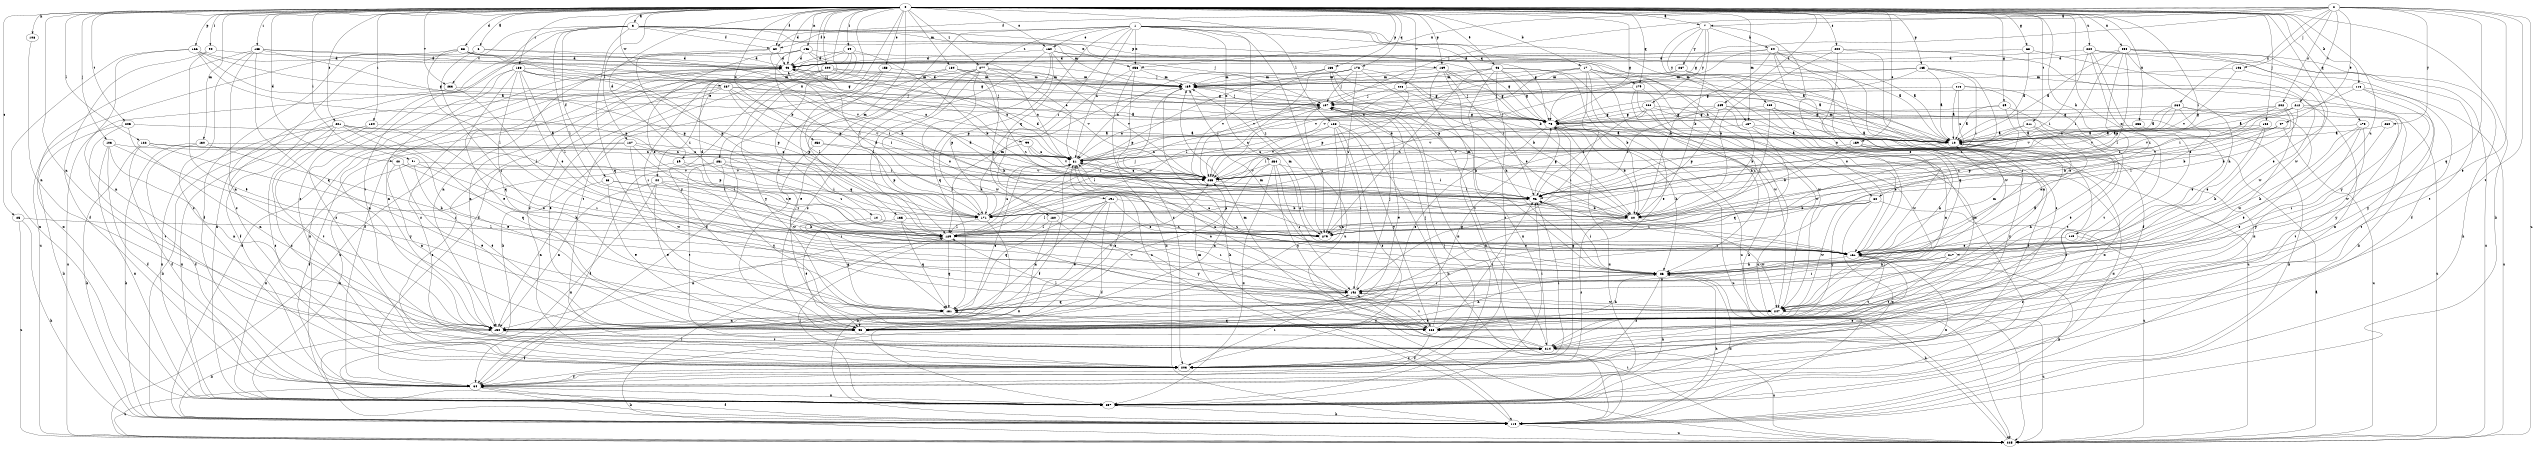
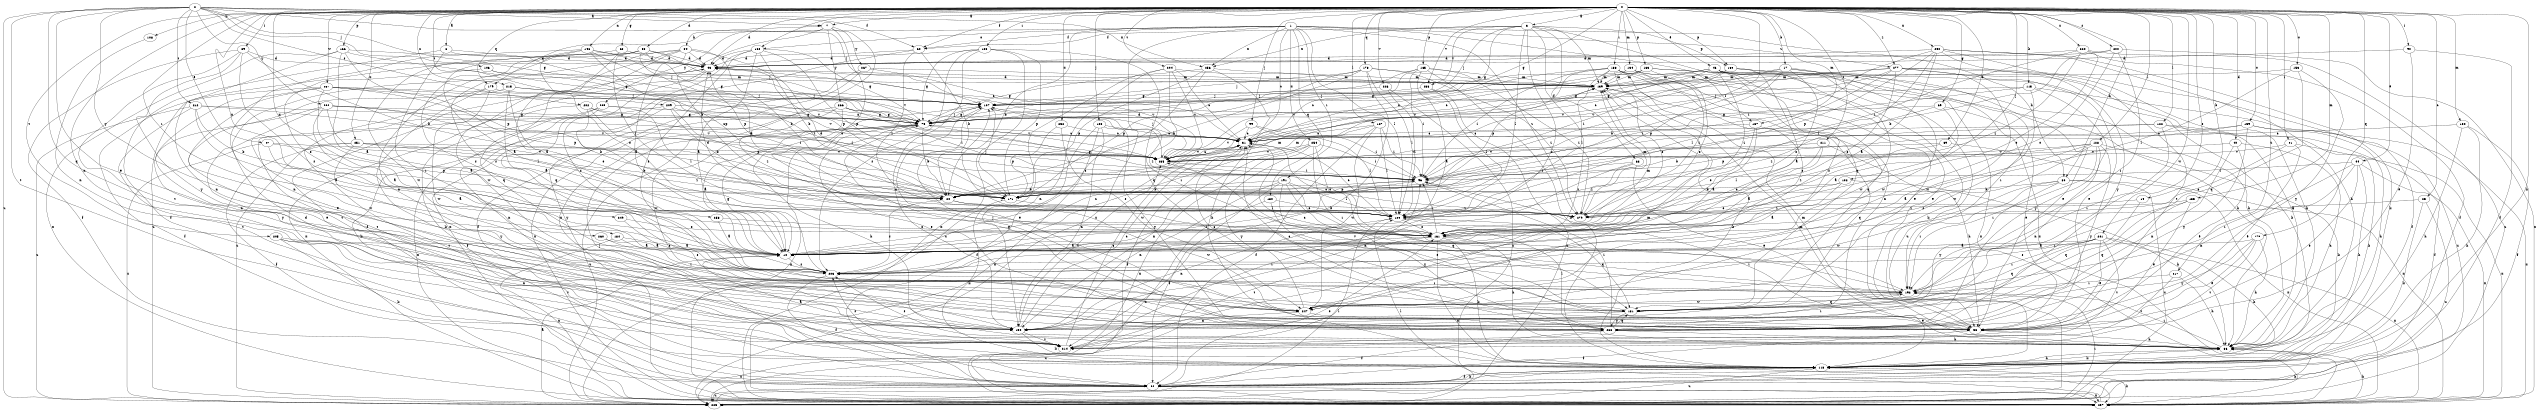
  strict digraph {
    0
    3
    6
    7
    14
    17
    25
    38
    39
    40
    43
    44
    46
    60
    68
    69
    75
    80
    89
    90
    91
    96
    99
    102
    103
    108
    115
    118
    122
    127
    128
    130
    134
    135
    137
    146
    150
    153
    159
    160
    163
    165
    166
    169
    173
    178
    179
    183
    184
    188
    200
    201
    204
    205
    209
    211
    215
    217
    220
    226
    233
    237
    247
    249
    250
    251
    252
    253
    277
    129
    256
    107
    181
    214
    63
    139
    203
    64
    192
    235
    20
    84
    161
    257
    265
    266
    267
    279
    53
    86
    171
    225
    10
    268
    31
    1
    180
    191
    254
    2
    47
    106
    202
    212
    260
    264
    0 -> 3 [label=a]
    0 -> 6 [label=a]
    0 -> 7 [label=a]
    0 -> 14 [label=b]
    0 -> 17 [label=b]
    0 -> 25 [label=c]
    0 -> 38 [label=d]
    0 -> 39 [label=d]
    0 -> 40 [label=d]
    0 -> 43 [label=d]
    0 -> 44 [label=e]
    0 -> 46 [label=e]
    0 -> 60 [label=f]
    0 -> 68 [label=g]
    0 -> 69 [label=g]
    0 -> 75 [label=g]
    0 -> 80 [label=h]
    0 -> 89 [label=i]
    0 -> 90 [label=i]
    0 -> 91 [label=i]
    0 -> 96 [label=i]
    0 -> 99 [label=j]
    0 -> 102 [label=j]
    0 -> 103 [label=j]
    0 -> 108 [label=k]
    0 -> 115 [label=k]
    0 -> 118 [label=k]
    0 -> 122 [label=l]
    0 -> 127 [label=l]
    0 -> 128 [label=l]
    0 -> 130 [label=m]
    0 -> 134 [label=m]
    0 -> 135 [label=m]
    0 -> 137 [label=m]
    0 -> 146 [label=n]
    0 -> 150 [label=n]
    0 -> 153 [label=o]
    0 -> 159 [label=o]
    0 -> 160 [label=o]
    0 -> 163 [label=p]
    0 -> 165 [label=p]
    0 -> 166 [label=p]
    0 -> 169 [label=p]
    0 -> 173 [label=q]
    0 -> 178 [label=q]
    0 -> 179 [label=q]
    0 -> 183 [label=r]
    0 -> 184 [label=r]
    0 -> 188 [label=r]
    0 -> 200 [label=s]
    0 -> 201 [label=s]
    0 -> 204 [label=t]
    0 -> 205 [label=t]
    0 -> 209 [label=t]
    0 -> 211 [label=t]
+   0 -> 215 [label=u]
    0 -> 217 [label=u]
    0 -> 220 [label=u]
    0 -> 226 [label=v]
    0 -> 233 [label=v]
    0 -> 237 [label=w]
    0 -> 247 [label=w]
    0 -> 249 [label=x]
    0 -> 250 [label=x]
    0 -> 251 [label=x]
    0 -> 252 [label=x]
    0 -> 253 [label=x]
    0 -> 277 [label=z]
    3 -> 60 [label=f]
    3 -> 75 [label=g]
    3 -> 169 [label=p]
    3 -> 233 [label=v]
    3 -> 129 [label=l]
    3 -> 256 [label=x]
    3 -> 107 [label=j]
    3 -> 181 [label=q]
    3 -> 214 [label=t]
    3 -> 63 [label=f]
    3 -> 139 [label=m]
    3 -> 203 [label=s]
    6 -> 43 [label=d]
    6 -> 64 [label=f]
    6 -> 192 [label=r]
    6 -> 235 [label=v]
    7 -> 20 [label=b]
    7 -> 84 [label=h]
    7 -> 161 [label=o]
    7 -> 257 [label=x]
    7 -> 265 [label=y]
    7 -> 266 [label=y]
    7 -> 267 [label=y]
    14 -> 181 [label=q]
    14 -> 279 [label=z]
    17 -> 247 [label=w]
    17 -> 139 [label=m]
    17 -> 235 [label=v]
    17 -> 20 [label=b]
    17 -> 161 [label=o]
    17 -> 53 [label=e]
    17 -> 86 [label=h]
    17 -> 171 [label=p]
    25 -> 118 [label=k]
    25 -> 129 [label=l]
    25 -> 225 [label=u]
    38 -> 43 [label=d]
    38 -> 75 [label=g]
    38 -> 129 [label=l]
    38 -> 107 [label=j]
    38 -> 203 [label=s]
    38 -> 171 [label=p]
    38 -> 225 [label=u]
    39 -> 235 [label=v]
    39 -> 257 [label=x]
    39 -> 279 [label=z]
    40 -> 150 [label=n]
    40 -> 235 [label=v]
    40 -> 53 [label=e]
    40 -> 86 [label=h]
    43 -> 139 [label=m]
    43 -> 203 [label=s]
    43 -> 64 [label=f]
    43 -> 257 [label=x]
    44 -> 96 [label=i]
    44 -> 150 [label=n]
    44 -> 192 [label=r]
    44 -> 257 [label=x]
    44 -> 53 [label=e]
    44 -> 86 [label=h]
    46 -> 75 [label=g]
    46 -> 247 [label=w]
    46 -> 139 [label=m]
    46 -> 203 [label=s]
    46 -> 192 [label=r]
    46 -> 235 [label=v]
    46 -> 257 [label=x]
    46 -> 279 [label=z]
    46 -> 225 [label=u]
    60 -> 43 [label=d]
    60 -> 20 [label=b]
    60 -> 257 [label=x]
    60 -> 279 [label=z]
    68 -> 43 [label=d]
    68 -> 247 [label=w]
    68 -> 10 [label=a]
    69 -> 75 [label=g]
    69 -> 279 [label=z]
    69 -> 53 [label=e]
    69 -> 10 [label=a]
    75 -> 107 [label=j]
    75 -> 20 [label=b]
    75 -> 257 [label=x]
    75 -> 53 [label=e]
    75 -> 86 [label=h]
    75 -> 225 [label=u]
    75 -> 10 [label=a]
    80 -> 247 [label=w]
    80 -> 192 [label=r]
    80 -> 20 [label=b]
    80 -> 257 [label=x]
    80 -> 225 [label=u]
    80 -> 268 [label=y]
    89 -> 43 [label=d]
    89 -> 214 [label=t]
    89 -> 203 [label=s]
    89 -> 64 [label=f]
    89 -> 20 [label=b]
    89 -> 268 [label=y]
    90 -> 43 [label=d]
    90 -> 64 [label=f]
    90 -> 53 [label=e]
    91 -> 235 [label=v]
    91 -> 161 [label=o]
    91 -> 257 [label=x]
    91 -> 53 [label=e]
    96 -> 75 [label=g]
    96 -> 20 [label=b]
    96 -> 171 [label=p]
    99 -> 96 [label=i]
    99 -> 129 [label=l]
    99 -> 235 [label=v]
    99 -> 31 [label=c]
    102 -> 20 [label=b]
    102 -> 161 [label=o]
    102 -> 86 [label=h]
    102 -> 10 [label=a]
    103 -> 150 [label=n]
    103 -> 64 [label=f]
    103 -> 257 [label=x]
    103 -> 268 [label=y]
    103 -> 31 [label=c]
    108 -> 150 [label=n]
    115 -> 96 [label=i]
    115 -> 247 [label=w]
    115 -> 107 [label=j]
    115 -> 225 [label=u]
    115 -> 268 [label=y]
    118 -> 43 [label=d]
    118 -> 139 [label=m]
    118 -> 64 [label=f]
    118 -> 86 [label=h]
    118 -> 225 [label=u]
    122 -> 118 [label=k]
    122 -> 64 [label=f]
    122 -> 192 [label=r]
    122 -> 171 [label=p]
    122 -> 31 [label=c]
    127 -> 96 [label=i]
    127 -> 247 [label=w]
    127 -> 129 [label=l]
    127 -> 203 [label=s]
    127 -> 64 [label=f]
    127 -> 31 [label=c]
    128 -> 118 [label=k]
    128 -> 150 [label=n]
    128 -> 129 [label=l]
    128 -> 203 [label=s]
    128 -> 192 [label=r]
    128 -> 235 [label=v]
    128 -> 10 [label=a]
    128 -> 268 [label=y]
    130 -> 118 [label=k]
    130 -> 64 [label=f]
    130 -> 86 [label=h]
    130 -> 31 [label=c]
    134 -> 75 [label=g]
    134 -> 118 [label=k]
    134 -> 139 [label=m]
    134 -> 279 [label=z]
    134 -> 53 [label=e]
    135 -> 181 [label=q]
    135 -> 192 [label=r]
    135 -> 279 [label=z]
    135 -> 53 [label=e]
    137 -> 181 [label=q]
    137 -> 161 [label=o]
    137 -> 10 [label=a]
    137 -> 31 [label=c]
    146 -> 43 [label=d]
    146 -> 150 [label=n]
    146 -> 107 [label=j]
    146 -> 161 [label=o]
    146 -> 171 [label=p]
    146 -> 10 [label=a]
    146 -> 31 [label=c]
    150 -> 118 [label=k]
    150 -> 214 [label=t]
    150 -> 235 [label=v]
    150 -> 31 [label=c]
    153 -> 129 [label=l]
    153 -> 181 [label=q]
    153 -> 139 [label=m]
    153 -> 268 [label=y]
    159 -> 20 [label=b]
    159 -> 257 [label=x]
    159 -> 86 [label=h]
    159 -> 268 [label=y]
    159 -> 31 [label=c]
    160 -> 43 [label=d]
    160 -> 75 [label=g]
    160 -> 181 [label=q]
    160 -> 203 [label=s]
    160 -> 20 [label=b]
    160 -> 171 [label=p]
    160 -> 10 [label=a]
    163 -> 139 [label=m]
    163 -> 235 [label=v]
    163 -> 161 [label=o]
    163 -> 257 [label=x]
    163 -> 86 [label=h]
    163 -> 31 [label=c]
    165 -> 75 [label=g]
    165 -> 96 [label=i]
    165 -> 118 [label=k]
    165 -> 139 [label=m]
    165 -> 279 [label=z]
    165 -> 10 [label=a]
    165 -> 31 [label=c]
    166 -> 43 [label=d]
    166 -> 75 [label=g]
    166 -> 150 [label=n]
    166 -> 257 [label=x]
    166 -> 171 [label=p]
    166 -> 10 [label=a]
    169 -> 75 [label=g]
    169 -> 96 [label=i]
    169 -> 118 [label=k]
    169 -> 139 [label=m]
    169 -> 86 [label=h]
    169 -> 10 [label=a]
    173 -> 214 [label=t]
    173 -> 53 [label=e]
    173 -> 86 [label=h]
    173 -> 10 [label=a]
    173 -> 268 [label=y]
    178 -> 129 [label=l]
    178 -> 107 [label=j]
    178 -> 214 [label=t]
    178 -> 139 [label=m]
    178 -> 20 [label=b]
    178 -> 279 [label=z]
    178 -> 171 [label=p]
    179 -> 118 [label=k]
    179 -> 247 [label=w]
    179 -> 107 [label=j]
    179 -> 225 [label=u]
    183 -> 43 [label=d]
    183 -> 75 [label=g]
    183 -> 150 [label=n]
    183 -> 181 [label=q]
    183 -> 203 [label=s]
    183 -> 257 [label=x]
    183 -> 171 [label=p]
    184 -> 203 [label=s]
    184 -> 257 [label=x]
    184 -> 10 [label=a]
    188 -> 96 [label=i]
    188 -> 150 [label=n]
    188 -> 129 [label=l]
    188 -> 181 [label=q]
    188 -> 139 [label=m]
    188 -> 203 [label=s]
    188 -> 161 [label=o]
    188 -> 53 [label=e]
    188 -> 171 [label=p]
    188 -> 31 [label=c]
    200 -> 43 [label=d]
    200 -> 192 [label=r]
    200 -> 20 [label=b]
    200 -> 161 [label=o]
    200 -> 257 [label=x]
    201 -> 118 [label=k]
    201 -> 181 [label=q]
    201 -> 214 [label=t]
    201 -> 203 [label=s]
    201 -> 192 [label=r]
    201 -> 257 [label=x]
    201 -> 53 [label=e]
    201 -> 10 [label=a]
    204 -> 150 [label=n]
    204 -> 139 [label=m]
    204 -> 192 [label=r]
    204 -> 235 [label=v]
    204 -> 225 [label=u]
    204 -> 31 [label=c]
    205 -> 118 [label=k]
    205 -> 150 [label=n]
    205 -> 214 [label=t]
    205 -> 10 [label=a]
    209 -> 75 [label=g]
    209 -> 96 [label=i]
    209 -> 118 [label=k]
    209 -> 214 [label=t]
    209 -> 20 [label=b]
    209 -> 171 [label=p]
    211 -> 235 [label=v]
    211 -> 161 [label=o]
    211 -> 53 [label=h]
    211 -> 10 [label=a]
    215 -> 107 [label=j]
    215 -> 214 [label=t]
    215 -> 161 [label=o]
    215 -> 10 [label=a]
    215 -> 31 [label=c]
    217 -> 214 [label=t]
    217 -> 192 [label=r]
    217 -> 86 [label=h]
    220 -> 43 [label=d]
    220 -> 96 [label=i]
    220 -> 64 [label=f]
    220 -> 161 [label=o]
    220 -> 279 [label=z]
    220 -> 225 [label=u]
    226 -> 129 [label=l]
    226 -> 107 [label=j]
    226 -> 225 [label=u]
    233 -> 129 [label=l]
    233 -> 107 [label=j]
    233 -> 225 [label=u]
    237 -> 96 [label=i]
    237 -> 150 [label=n]
    237 -> 107 [label=j]
    237 -> 64 [label=f]
    237 -> 235 [label=v]
    237 -> 53 [label=e]
    237 -> 171 [label=p]
    237 -> 10 [label=a]
    247 -> 53 [label=e]
    247 -> 225 [label=u]
    247 -> 31 [label=c]
    249 -> 203 [label=s]
    249 -> 161 [label=o]
    250 -> 43 [label=d]
    250 -> 96 [label=i]
    250 -> 118 [label=k]
    250 -> 129 [label=l]
    250 -> 214 [label=t]
    250 -> 86 [label=h]
    250 -> 171 [label=p]
    250 -> 10 [label=a]
    250 -> 268 [label=y]
    251 -> 214 [label=t]
    251 -> 64 [label=f]
    251 -> 235 [label=v]
    251 -> 20 [label=b]
    251 -> 279 [label=z]
    251 -> 268 [label=y]
    252 -> 247 [label=w]
    252 -> 171 [label=p]
    252 -> 31 [label=c]
    253 -> 161 [label=o]
    253 -> 10 [label=a]
    277 -> 247 [label=w]
    277 -> 129 [label=l]
    277 -> 139 [label=m]
    277 -> 64 [label=f]
    277 -> 235 [label=v]
    277 -> 161 [label=o]
    277 -> 53 [label=e]
    277 -> 86 [label=h]
    277 -> 31 [label=c]
    129 -> 43 [label=d]
    129 -> 150 [label=n]
    129 -> 181 [label=q]
    129 -> 161 [label=o]
    129 -> 31 [label=c]
    256 -> 75 [label=g]
    256 -> 118 [label=k]
    256 -> 139 [label=m]
    256 -> 203 [label=s]
    256 -> 171 [label=p]
    107 -> 75 [label=g]
    107 -> 279 [label=z]
    107 -> 53 [label=e]
-   107 -> 31 [label=c]
+   75 -> 31 [label=c]
    181 -> 150 [label=n]
    181 -> 235 [label=v]
    181 -> 268 [label=y]
    214 -> 96 [label=i]
    214 -> 139 [label=m]
    214 -> 203 [label=s]
    214 -> 225 [label=u]
    214 -> 31 [label=c]
    63 -> 96 [label=i]
    63 -> 150 [label=n]
    63 -> 279 [label=z]
    63 -> 53 [label=e]
    139 -> 43 [label=d]
    139 -> 118 [label=k]
    139 -> 107 [label=j]
    203 -> 75 [label=g]
    203 -> 96 [label=i]
    203 -> 64 [label=f]
    203 -> 192 [label=r]
    64 -> 118 [label=k]
    64 -> 107 [label=j]
    64 -> 161 [label=o]
    64 -> 257 [label=x]
    64 -> 225 [label=u]
    192 -> 247 [label=w]
    192 -> 107 [label=j]
    192 -> 181 [label=q]
    192 -> 31 [label=c]
    235 -> 43 [label=d]
    235 -> 96 [label=i]
    235 -> 31 [label=c]
    20 -> 43 [label=d]
    20 -> 247 [label=w]
    20 -> 139 [label=m]
    20 -> 203 [label=s]
    20 -> 279 [label=z]
    84 -> 43 [label=d]
    84 -> 150 [label=n]
    84 -> 247 [label=w]
    84 -> 181 [label=q]
    84 -> 203 [label=s]
    84 -> 20 [label=b]
    84 -> 171 [label=p]
    84 -> 10 [label=a]
    161 -> 96 [label=i]
    161 -> 118 [label=k]
    161 -> 214 [label=t]
    161 -> 257 [label=x]
    161 -> 86 [label=h]
-   161 -> 10 [label=m]
+   161 -> 10 [label=a]
    161 -> 31 [label=c]
    257 -> 118 [label=k]
    257 -> 129 [label=l]
    257 -> 86 [label=h]
    265 -> 75 [label=g]
    265 -> 150 [label=n]
    265 -> 129 [label=l]
    265 -> 64 [label=f]
    265 -> 257 [label=x]
    266 -> 75 [label=g]
    266 -> 96 [label=i]
    266 -> 247 [label=w]
    266 -> 235 [label=v]
    266 -> 279 [label=z]
    266 -> 268 [label=y]
    267 -> 139 [label=m]
    267 -> 64 [label=f]
    267 -> 235 [label=v]
    267 -> 257 [label=x]
    279 -> 139 [label=m]
    53 -> 75 [label=g]
    53 -> 64 [label=f]
    53 -> 86 [label=h]
    53 -> 31 [label=c]
    86 -> 96 [label=i]
    86 -> 118 [label=k]
    86 -> 139 [label=m]
    86 -> 203 [label=s]
    86 -> 192 [label=r]
    86 -> 10 [label=a]
    171 -> 43 [label=d]
    171 -> 118 [label=k]
    171 -> 129 [label=l]
    171 -> 107 [label=j]
    171 -> 139 [label=m]
    225 -> 129 [label=l]
    225 -> 192 [label=r]
    225 -> 86 [label=h]
    225 -> 10 [label=a]
    10 -> 139 [label=m]
    10 -> 203 [label=s]
    10 -> 31 [label=c]
    268 -> 96 [label=i]
    268 -> 129 [label=l]
    268 -> 107 [label=j]
    268 -> 181 [label=q]
    268 -> 64 [label=f]
    268 -> 192 [label=r]
    268 -> 86 [label=h]
    31 -> 107 [label=j]
    31 -> 64 [label=f]
    31 -> 235 [label=v]
    1 -> 60 [label=f]
    1 -> 80 [label=h]
    1 -> 137 [label=m]
    1 -> 160 [label=o]
    1 -> 179 [label=q]
    1 -> 277 [label=z]
    1 -> 129 [label=l]
    1 -> 256 [label=x]
    1 -> 20 [label=b]
    1 -> 279 [label=z]
    1 -> 225 [label=u]
    1 -> 31 [label=c]
    1 -> 180 [label=q]
    1 -> 191 [label=r]
    1 -> 254 [label=x]
    180 -> 129 [label=l]
    180 -> 257 [label=x]
    180 -> 268 [label=y]
    191 -> 150 [label=n]
    191 -> 129 [label=l]
    191 -> 181 [label=q]
    191 -> 64 [label=f]
    191 -> 20 [label=b]
    191 -> 161 [label=o]
    191 -> 53 [label=e]
    254 -> 96 [label=i]
    254 -> 150 [label=n]
    254 -> 192 [label=r]
    254 -> 235 [label=v]
    254 -> 161 [label=o]
    254 -> 257 [label=x]
    254 -> 268 [label=y]
    2 -> 7 [label=a]
    2 -> 60 [label=f]
    2 -> 75 [label=g]
    2 -> 256 [label=x]
    2 -> 107 [label=j]
    2 -> 181 [label=q]
    2 -> 214 [label=t]
    2 -> 53 [label=e]
    2 -> 225 [label=u]
    2 -> 47 [label=e]
    2 -> 106 [label=j]
    2 -> 202 [label=s]
    2 -> 212 [label=t]
    2 -> 260 [label=y]
    2 -> 264 [label=y]
    47 -> 235 [label=v]
    47 -> 171 [label=p]
    47 -> 225 [label=u]
    47 -> 10 [label=a]
    106 -> 139 [label=m]
    106 -> 235 [label=v]
    106 -> 161 [label=o]
    202 -> 75 [label=g]
    202 -> 96 [label=i]
    202 -> 247 [label=w]
    202 -> 235 [label=v]
    202 -> 20 [label=b]
    212 -> 75 [label=g]
    212 -> 214 [label=t]
    212 -> 235 [label=v]
    212 -> 20 [label=b]
    212 -> 225 [label=u]
    212 -> 10 [label=a]
    260 -> 192 [label=r]
    260 -> 10 [label=a]
    264 -> 75 [label=g]
    264 -> 129 [label=l]
    264 -> 235 [label=v]
    264 -> 53 [label=e]
    264 -> 10 [label=a]
    264 -> 268 [label=y]
    264 -> 31 [label=c]
  }
